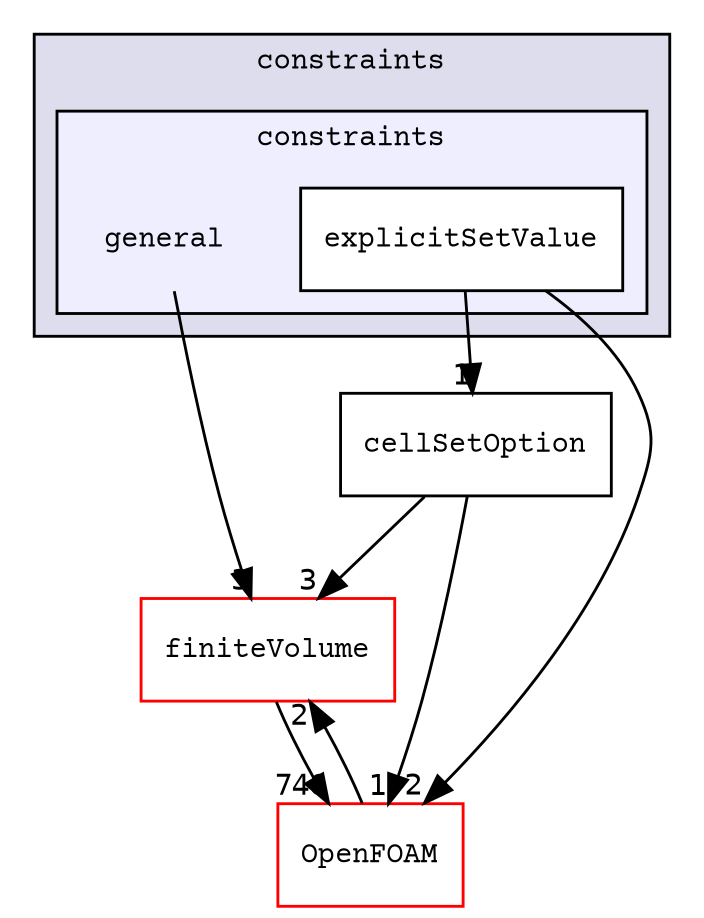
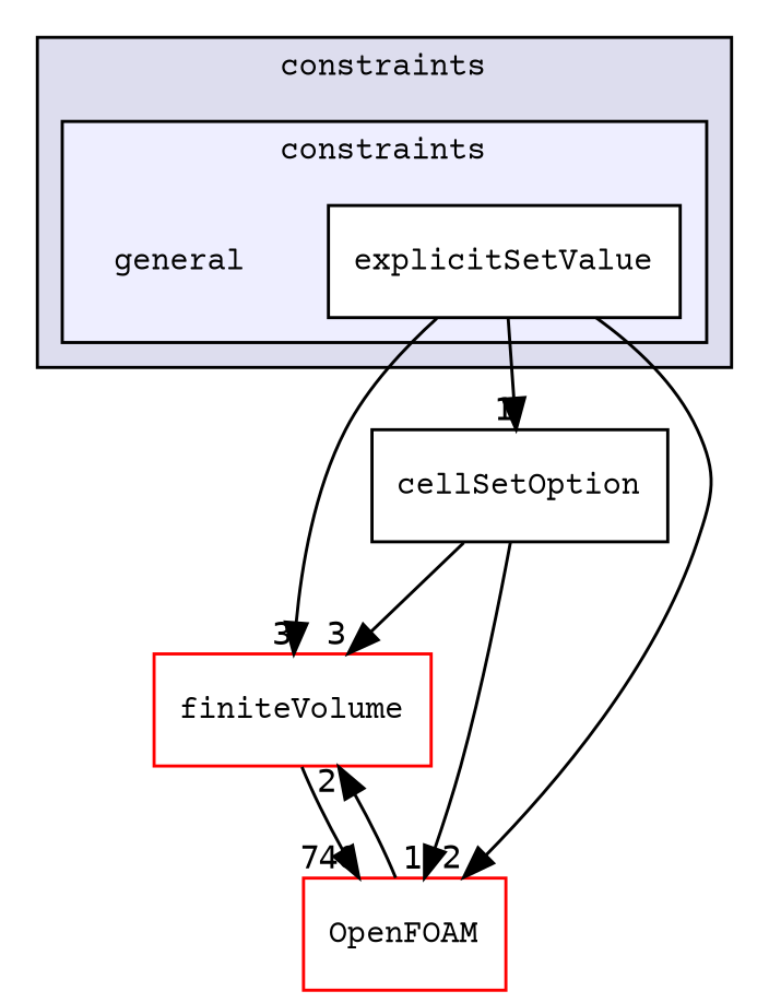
  digraph {
    compound=true
    fontname="Courier Prime"
    node [fontname="Courier Prime" fontsize=10 shape=box]
    edge [headlabel=3 labeldistance=1.5 labelfontname=Helvetica labelfontsize=10 fontname="Courier Prime"]
    n1 [label=general shape=plaintext]
    n2 [color=black fillcolor=white label=explicitSetValue style=filled]
    n3 [color=red label=finiteVolume]
    n4 [color=red label=OpenFOAM]
    n5 [label=cellSetOption]
    subgraph cluster_1 {
      bgcolor="#ddddee"
      fontsize=10
      label=constraints
      pencolor=black
      subgraph cluster_2 {
        bgcolor="#eeeeff"
        fontsize=10
        pencolor=black
        n1
        n2
      }
    }
-   n1 -> n3
+   n2 -> n3
    n2 -> n4 [headlabel=2]
    n2 -> n5 [headlabel=1]
    n3 -> n4 [headlabel=746]
    n4 -> n3 [headlabel=2]
    n5 -> n3
    n5 -> n4 [headlabel=1]
  }
